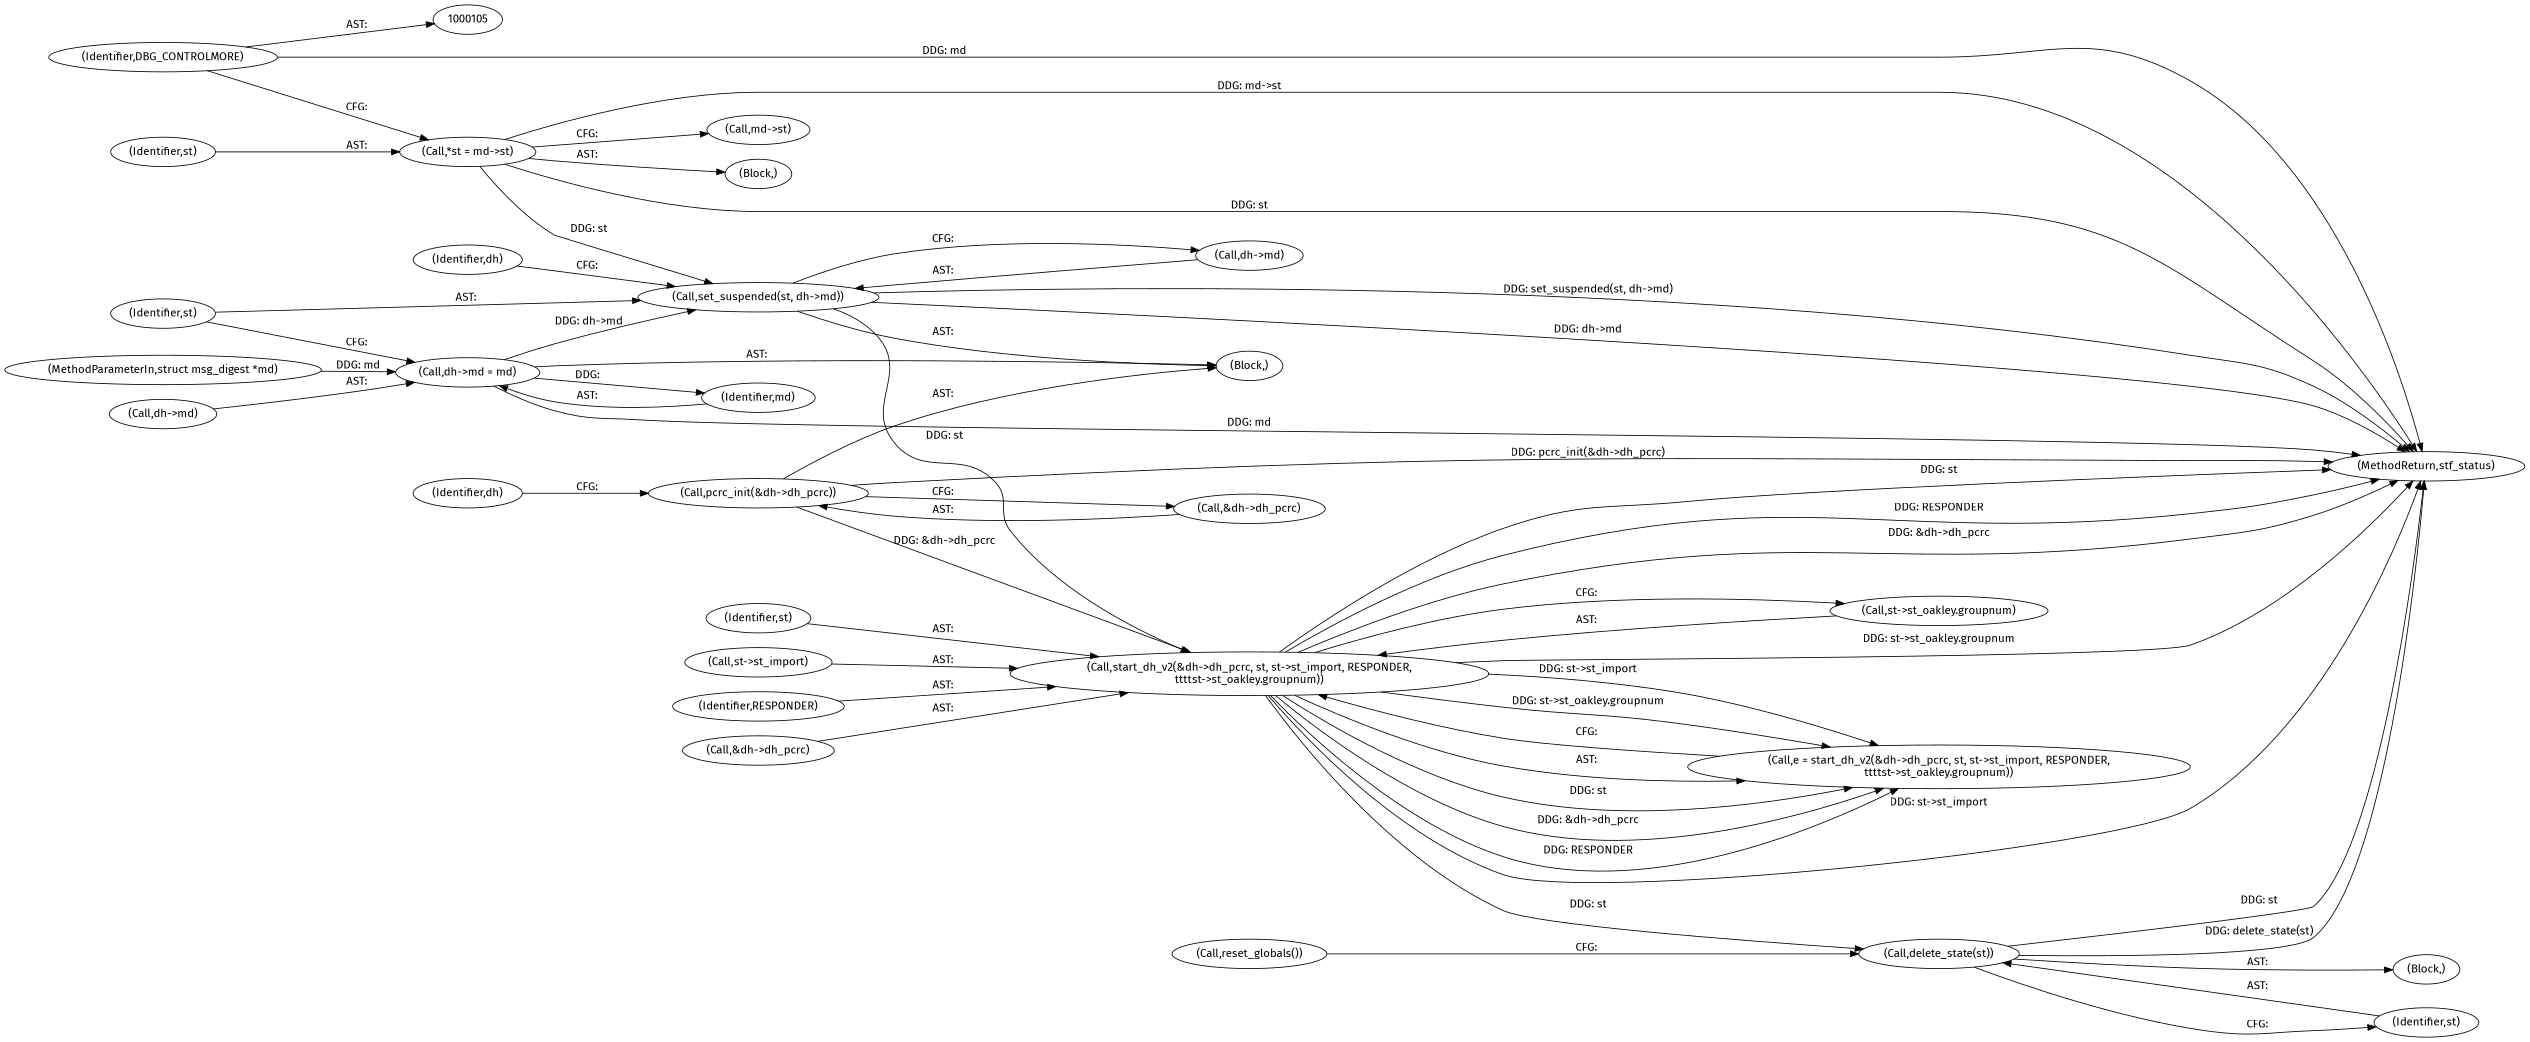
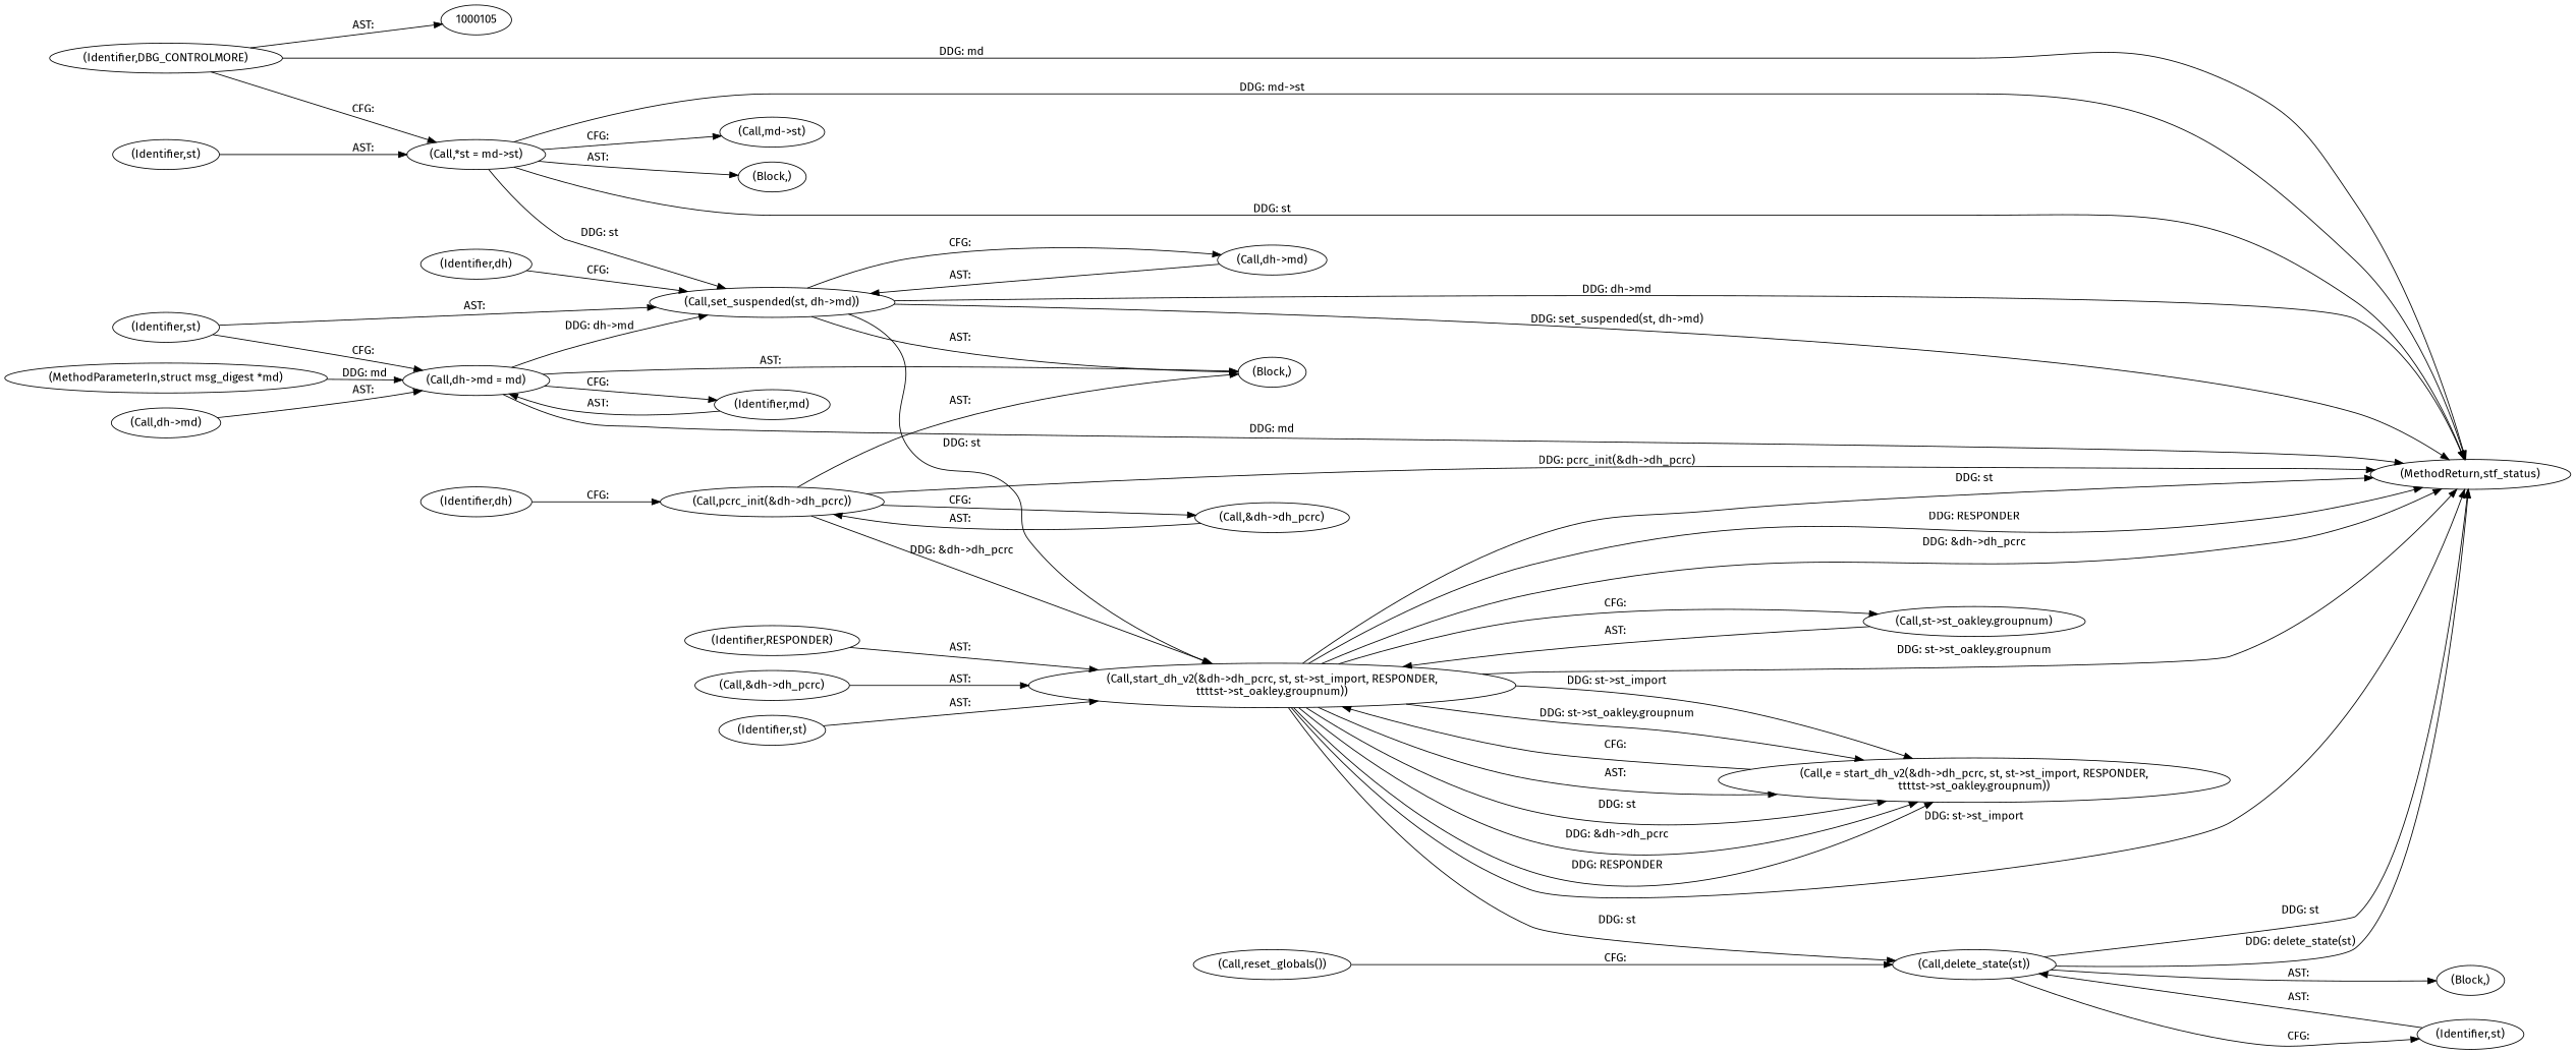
  digraph {
    fontname="Fira Sans"
    rankdir=LR
    node [fontname="Fira Sans"]
    edge [fontname="Fira Sans"]
    n1 [label="(Call,delete_state(st))"]
    n2 [label="(MethodReturn,stf_status)"]
    n3 [label="(Block,)"]
    n4 [label="(Identifier,st)"]
    n5 [label="(Call,start_dh_v2(&dh->dh_pcrc, st, st->st_import, RESPONDER,\n\t\t\t\tst->st_oakley.groupnum))"]
    n6 [label="(Call,st->st_oakley.groupnum)"]
    n7 [label="(Call,e = start_dh_v2(&dh->dh_pcrc, st, st->st_import, RESPONDER,\n\t\t\t\tst->st_oakley.groupnum))"]
    n8 [label="(Call,pcrc_init(&dh->dh_pcrc))"]
    n9 [label="(Call,&dh->dh_pcrc)"]
    n10 [label="(Block,)"]
    n11 [label="(Call,set_suspended(st, dh->md))"]
    n12 [label="(Call,dh->md)"]
    n13 [label="(Call,*st = md->st)"]
    n14 [label="(Call,md->st)"]
    n15 [label="(Block,)"]
    n16 [label="(Call,dh->md = md)"]
    n17 [label="(Identifier,md)"]
    n18 [label="(MethodParameterIn,struct msg_digest *md)"]
-   n19 [label="(Call,st->st_import)"]
    n20 [label="(Identifier,dh)"]
    n21 [label="(Identifier,st)"]
    n22 [label="(Identifier,RESPONDER)"]
    n23 [label="(Identifier,DBG_CONTROLMORE)"]
    1000105
    n25 [label="(Call,reset_globals())"]
    n26 [label="(Call,&dh->dh_pcrc)"]
    n27 [label="(Call,dh->md)"]
    n28 [label="(Identifier,st)"]
    n29 [label="(Identifier,st)"]
    n30 [label="(Identifier,dh)"]
    n1 -> n2 [label="DDG: st"]
    n1 -> n2 [label="DDG: delete_state(st)"]
    n1 -> n3 [label="AST: "]
    n1 -> n4 [label="CFG: "]
    n4 -> n1 [label="AST: "]
    n5 -> n1 [label="DDG: st"]
    n5 -> n2 [label="DDG: RESPONDER"]
    n5 -> n2 [label="DDG: &dh->dh_pcrc"]
    n5 -> n2 [label="DDG: st->st_oakley.groupnum"]
    n5 -> n2 [label="DDG: st->st_import"]
    n5 -> n2 [label="DDG: st"]
    n5 -> n6 [label="CFG: "]
    n5 -> n7 [label="AST: "]
    n5 -> n7 [label="DDG: st"]
    n5 -> n7 [label="DDG: &dh->dh_pcrc"]
    n5 -> n7 [label="DDG: RESPONDER"]
    n5 -> n7 [label="DDG: st->st_import"]
    n5 -> n7 [label="DDG: st->st_oakley.groupnum"]
    n6 -> n5 [label="AST: "]
    n7 -> n5 [label="CFG: "]
    n8 -> n2 [label="DDG: pcrc_init(&dh->dh_pcrc)"]
    n8 -> n5 [label="DDG: &dh->dh_pcrc"]
    n8 -> n9 [label="CFG: "]
    n8 -> n10 [label="AST: "]
    n9 -> n8 [label="AST: "]
    n11 -> n2 [label="DDG: dh->md"]
    n11 -> n2 [label="DDG: set_suspended(st, dh->md)"]
    n11 -> n5 [label="DDG: st"]
    n11 -> n10 [label="AST: "]
    n11 -> n12 [label="CFG: "]
    n12 -> n11 [label="AST: "]
    n13 -> n2 [label="DDG: st"]
    n13 -> n2 [label="DDG: md->st"]
    n13 -> n11 [label="DDG: st"]
    n13 -> n14 [label="CFG: "]
    n13 -> n15 [label="AST: "]
    n16 -> n2 [label="DDG: md"]
    n16 -> n10 [label="AST: "]
    n16 -> n11 [label="DDG: dh->md"]
-   n16 -> n17 [label="DDG: "]
+   n16 -> n17 [label="CFG: "]
    n17 -> n16 [label="AST: "]
    n18 -> n16 [label="DDG: md"]
-   n19 -> n5 [label="AST: "]
    n20 -> n8 [label="CFG: "]
    n21 -> n13 [label="AST: "]
    n22 -> n5 [label="AST: "]
    n23 -> n2 [label="DDG: md"]
    n23 -> n13 [label="CFG: "]
    n23 -> 1000105 [label="AST: "]
    n25 -> n1 [label="CFG: "]
    n26 -> n5 [label="AST: "]
    n27 -> n16 [label="AST: "]
    n28 -> n11 [label="AST: "]
    n28 -> n16 [label="CFG: "]
    n29 -> n5 [label="AST: "]
    n30 -> n11 [label="CFG: "]
  }
